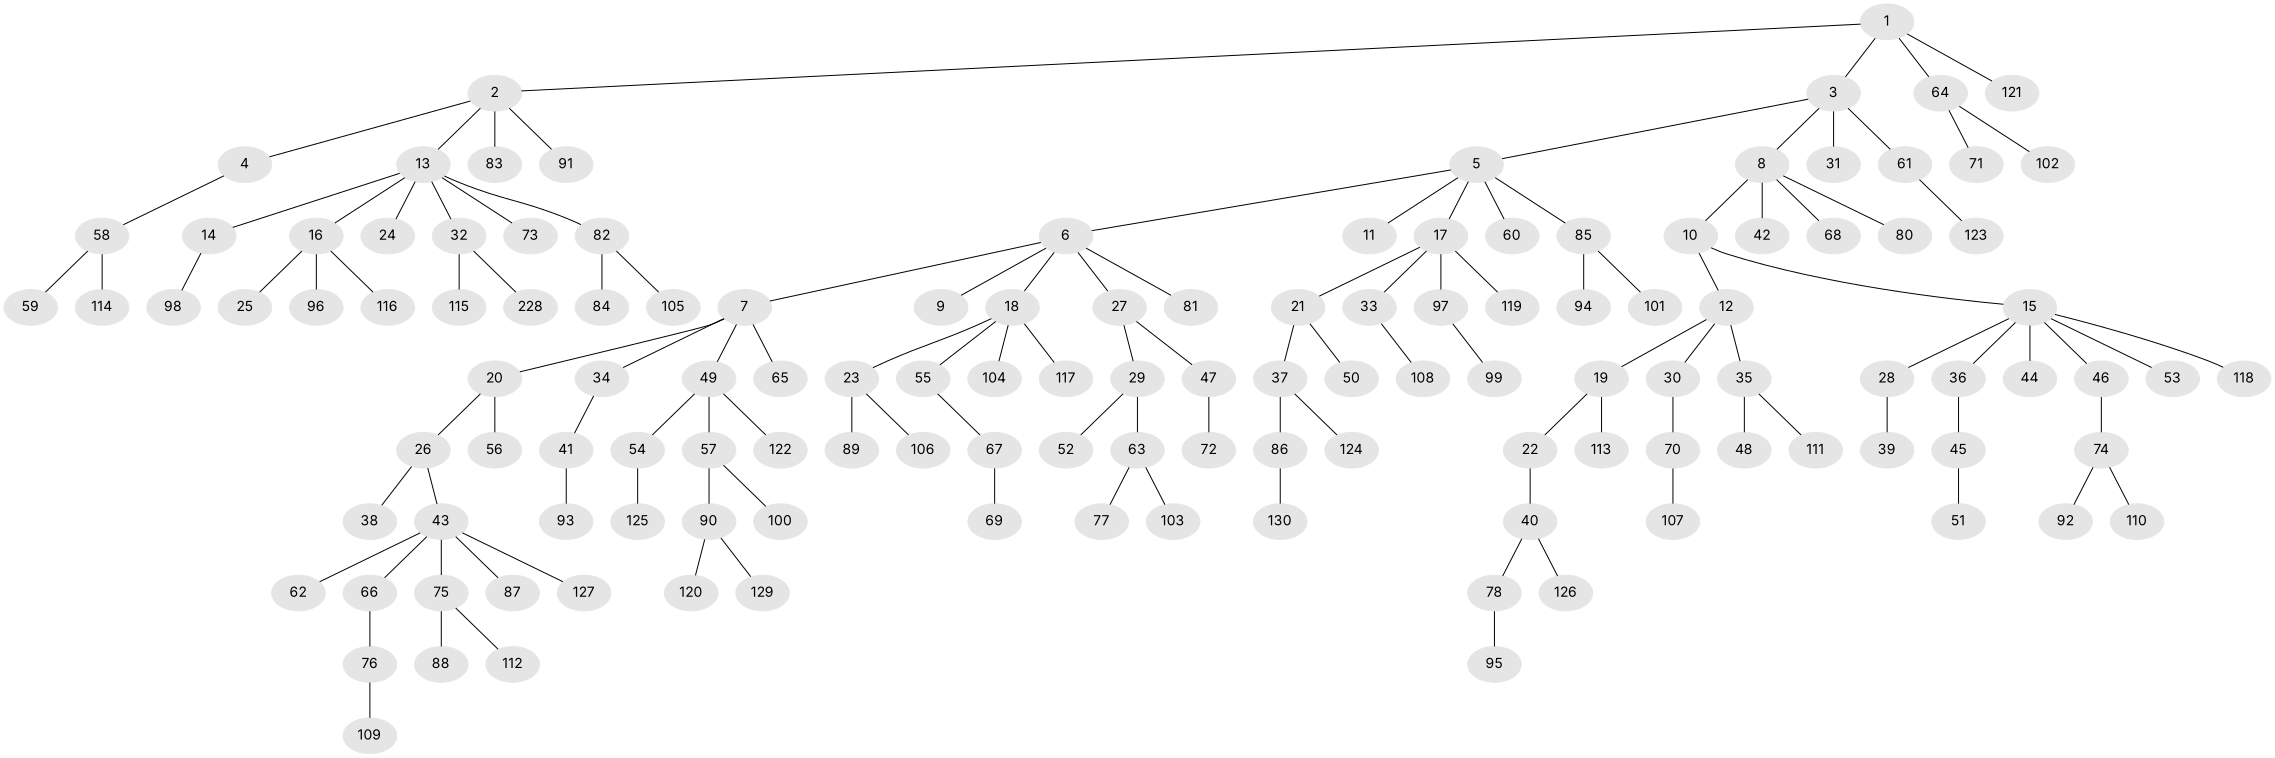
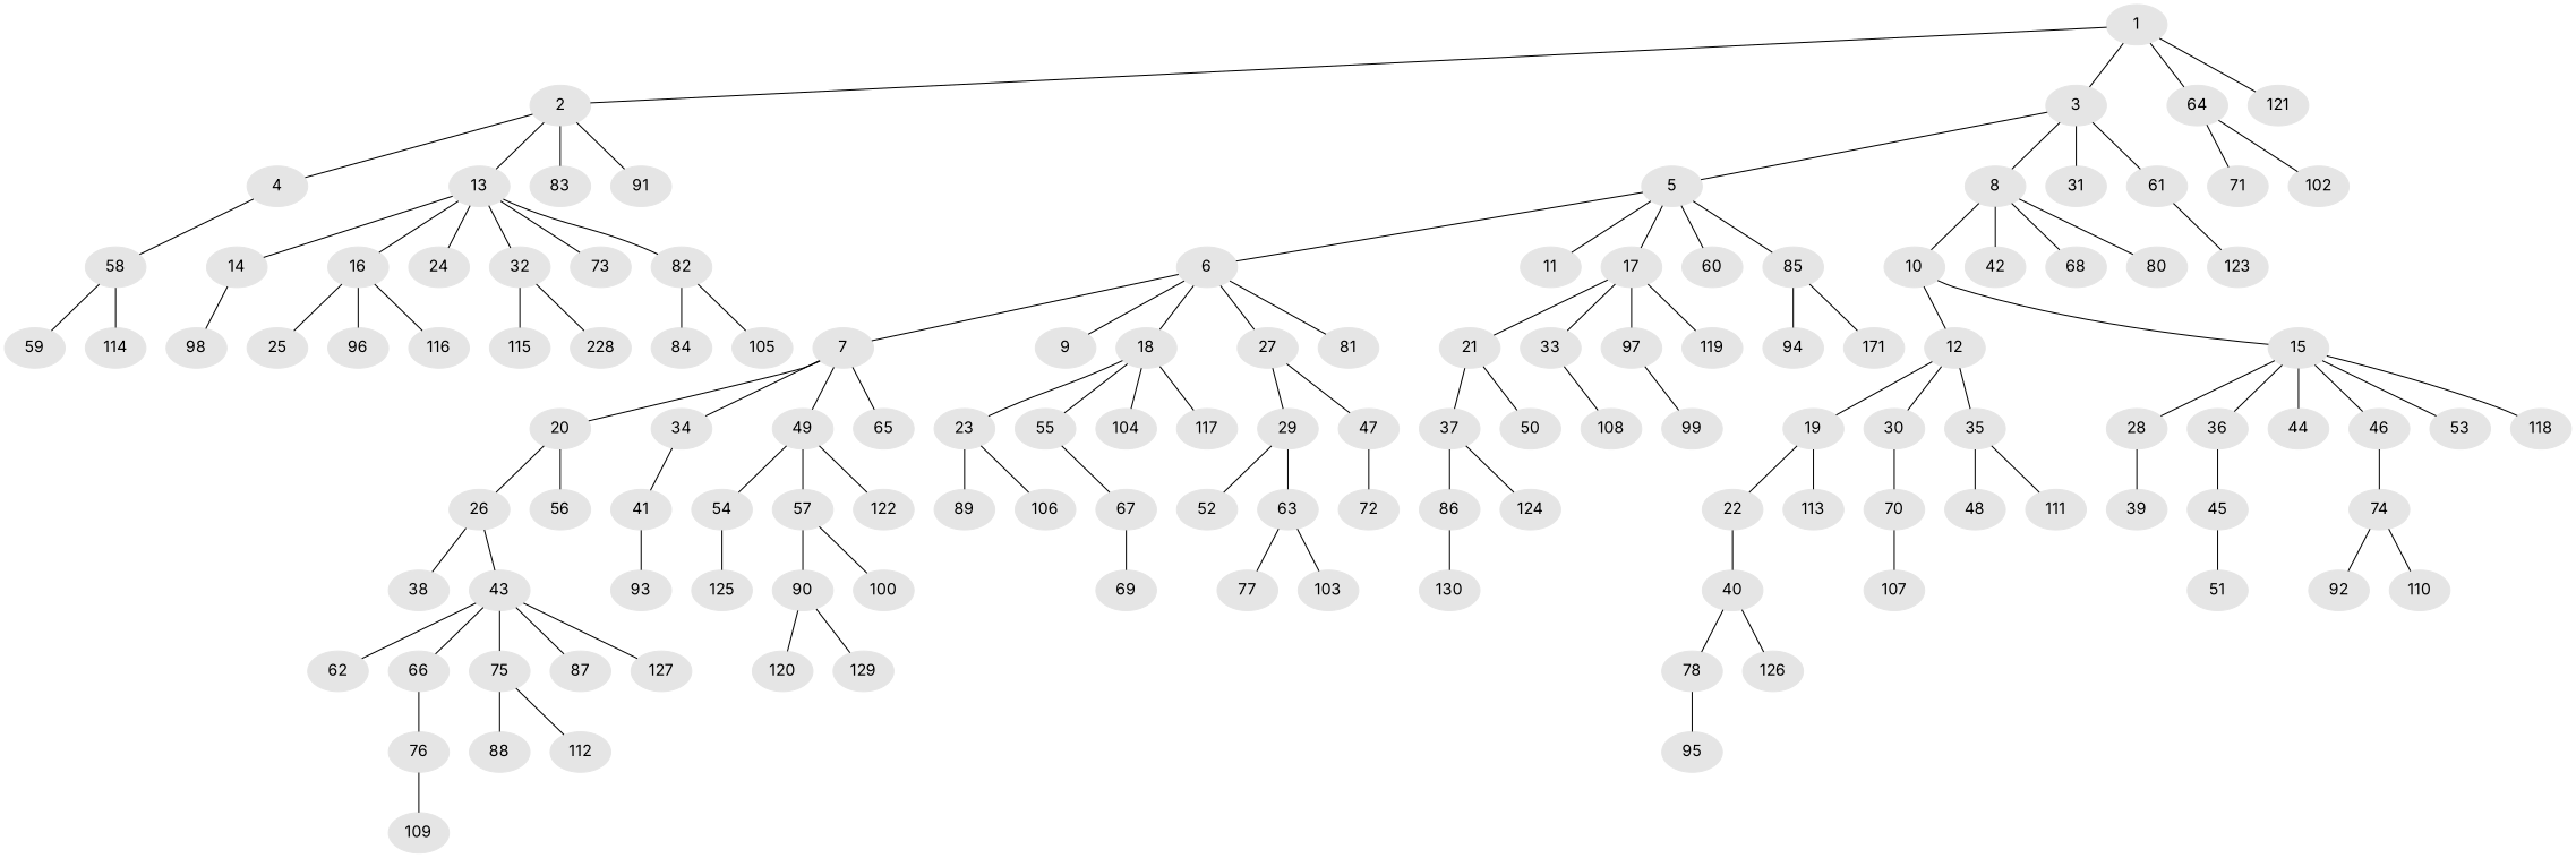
  graph {
    fontname=Inter
    node [color=gray90 fontname=Inter style=filled]
    edge [fontname=Inter]
    1
    2
    3
    64
    121
    4
    13
    83
    91
    5
    8
    31
    61
    71
    102
    58
    14
    16
    24
    32
    73
    82
    6
    11
    17
    60
    85
    10
    42
    68
    80
    123
    59
    114
    7
    9
    18
    27
    81
    21
    33
    97
    119
    94
-   101
+   101 [label=171]
    20
    34
    49
    65
    23
    55
    104
    117
    29
    47
    26
    56
    41
    54
    57
    122
    12
    15
    19
    30
    35
    28
    36
    44
    46
    53
    118
    22
    113
    70
    48
    111
    98
    25
    96
    116
    115
    n83 [label=228]
    84
    105
    39
    45
    74
    37
    50
    108
    99
    89
    106
    67
    40
    38
    43
    86
    124
    78
    126
    62
    66
    75
    87
    127
    52
    63
    72
    77
    103
    107
    93
    51
    130
    95
    76
    88
    112
    92
    110
    125
    90
    100
    69
    120
    129
    109
    1 -- 2
    1 -- 3
    1 -- 64
    1 -- 121
    2 -- 4
    2 -- 13
    2 -- 83
    2 -- 91
    3 -- 5
    3 -- 8
    3 -- 31
    3 -- 61
    64 -- 71
    64 -- 102
    4 -- 58
    13 -- 14
    13 -- 16
    13 -- 24
    13 -- 32
    13 -- 73
    13 -- 82
    5 -- 6
    5 -- 11
    5 -- 17
    5 -- 60
    5 -- 85
    8 -- 10
    8 -- 42
    8 -- 68
    8 -- 80
    61 -- 123
    58 -- 59
    58 -- 114
    14 -- 98
    16 -- 25
    16 -- 96
    16 -- 116
    32 -- 115
    32 -- n83
    82 -- 84
    82 -- 105
    6 -- 7
    6 -- 9
    6 -- 18
    6 -- 27
    6 -- 81
    17 -- 21
    17 -- 33
    17 -- 97
    17 -- 119
    85 -- 94
    85 -- 101
    10 -- 12
    10 -- 15
    7 -- 20
    7 -- 34
    7 -- 49
    7 -- 65
    18 -- 23
    18 -- 55
    18 -- 104
    18 -- 117
    27 -- 29
    27 -- 47
    21 -- 37
    21 -- 50
    33 -- 108
    97 -- 99
    20 -- 26
    20 -- 56
    34 -- 41
    49 -- 54
    49 -- 57
    49 -- 122
    23 -- 89
    23 -- 106
    55 -- 67
    29 -- 52
    29 -- 63
    47 -- 72
    26 -- 38
    26 -- 43
    41 -- 93
    54 -- 125
    57 -- 90
    57 -- 100
    12 -- 19
    12 -- 30
    12 -- 35
    15 -- 28
    15 -- 36
    15 -- 44
    15 -- 46
    15 -- 53
    15 -- 118
    19 -- 22
    19 -- 113
    30 -- 70
    35 -- 48
    35 -- 111
    28 -- 39
    36 -- 45
    46 -- 74
    22 -- 40
    70 -- 107
    45 -- 51
    74 -- 92
    74 -- 110
    37 -- 86
    37 -- 124
    67 -- 69
    40 -- 78
    40 -- 126
    43 -- 62
    43 -- 66
    43 -- 75
    43 -- 87
    43 -- 127
    86 -- 130
    78 -- 95
    66 -- 76
    75 -- 88
    75 -- 112
    63 -- 77
    63 -- 103
    76 -- 109
    90 -- 120
    90 -- 129
  }
